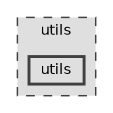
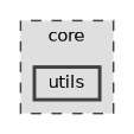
  digraph {
    compound=true
    n1 [color=grey25 fillcolor="#dfdfdf" fontname=Helvetica fontsize=10 height=0.2 label=utils shape=box style="filled,bold" width=0.4]
    subgraph cluster_1 {
      bgcolor="#dfdfdf"
      fontname=Helvetica
      fontsize=10
-     label=utils
+     label=core
      pencolor=grey25
      style="filled,dashed"
      n1
    }
  }
